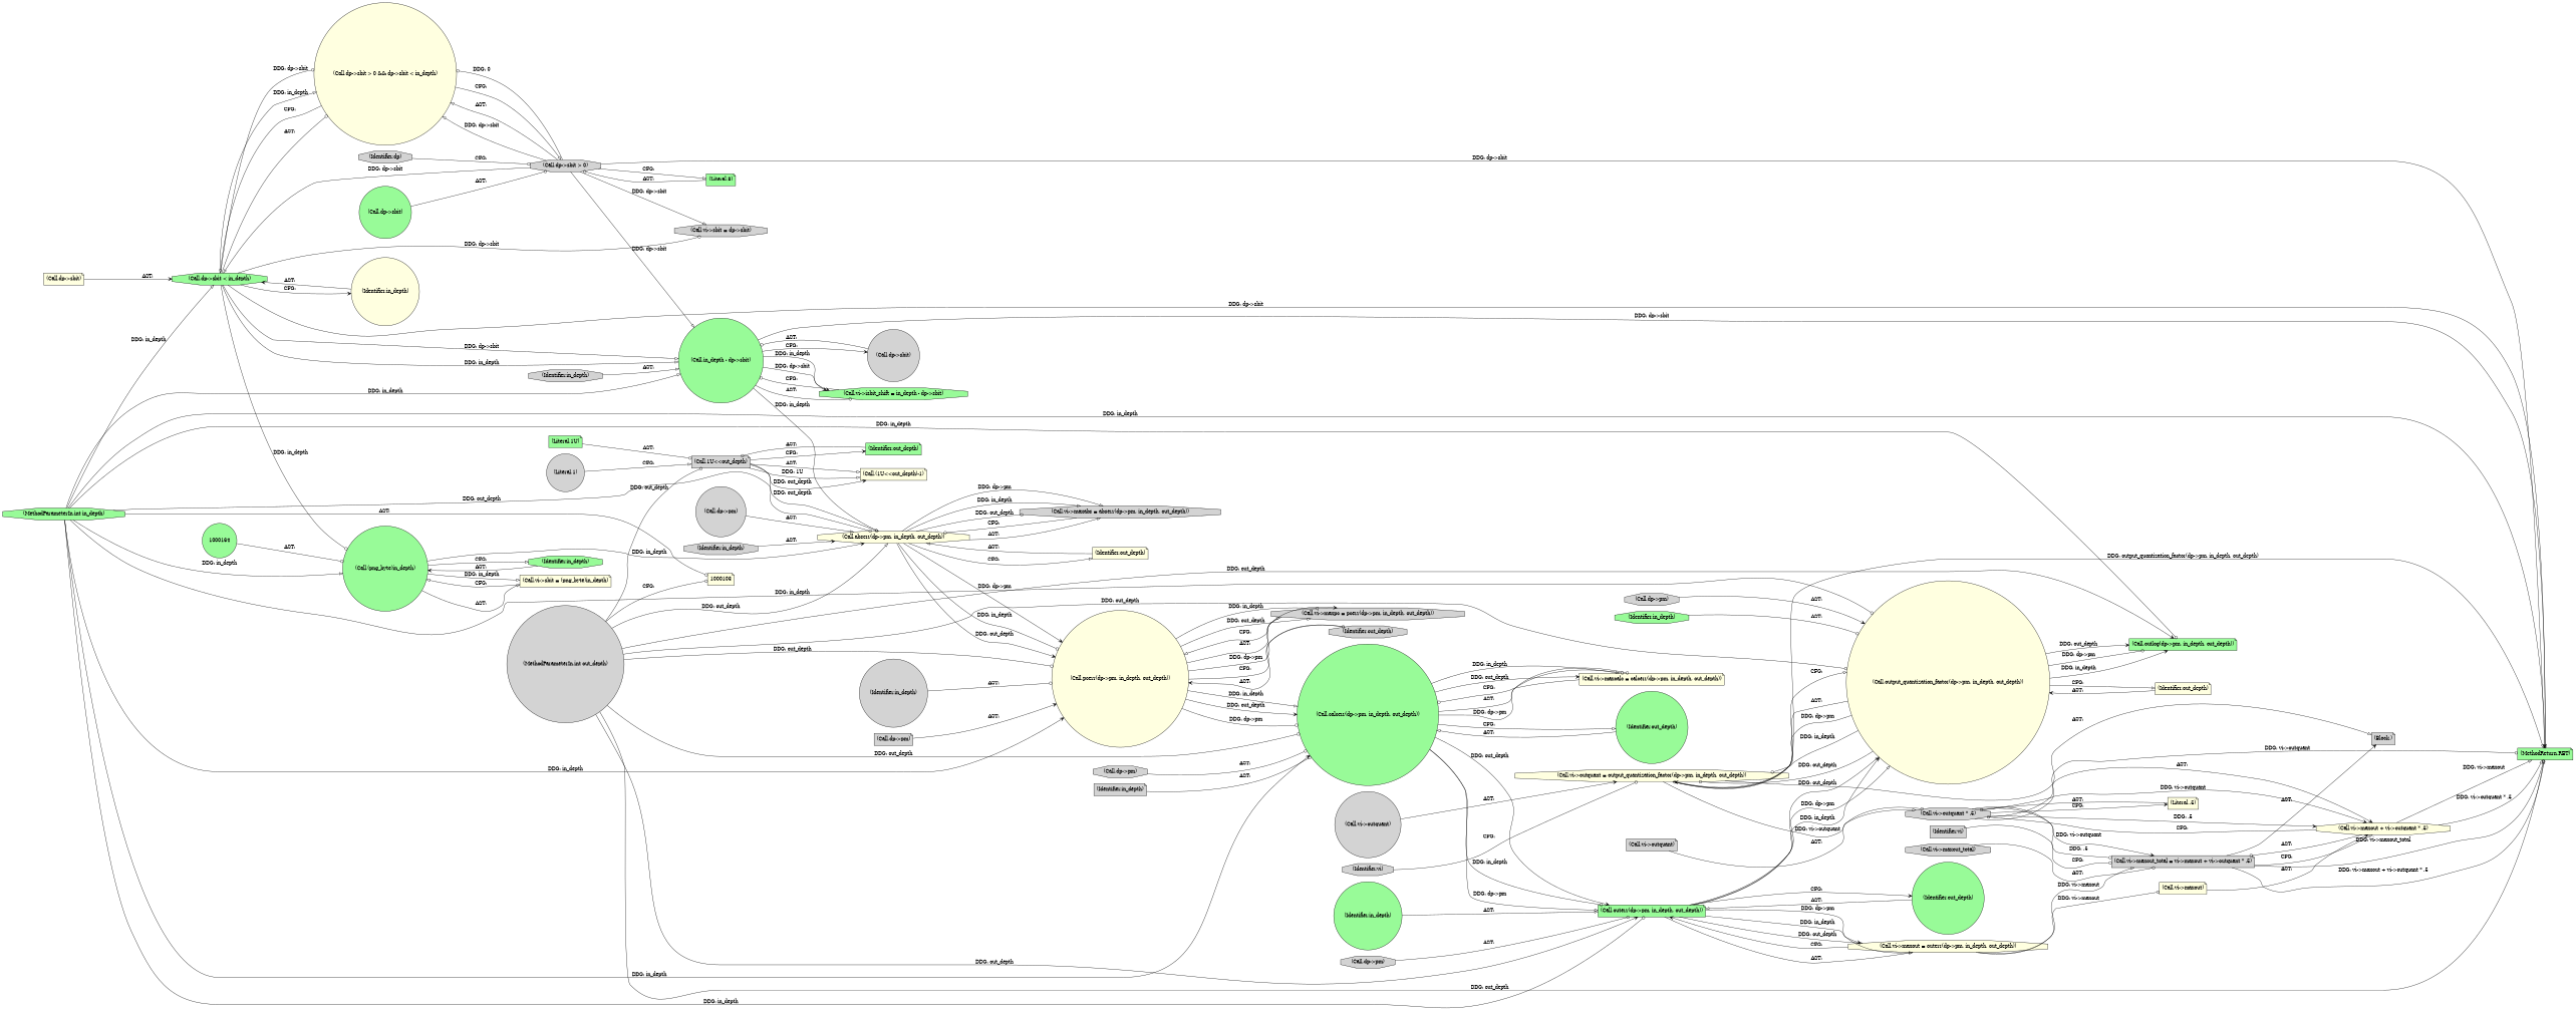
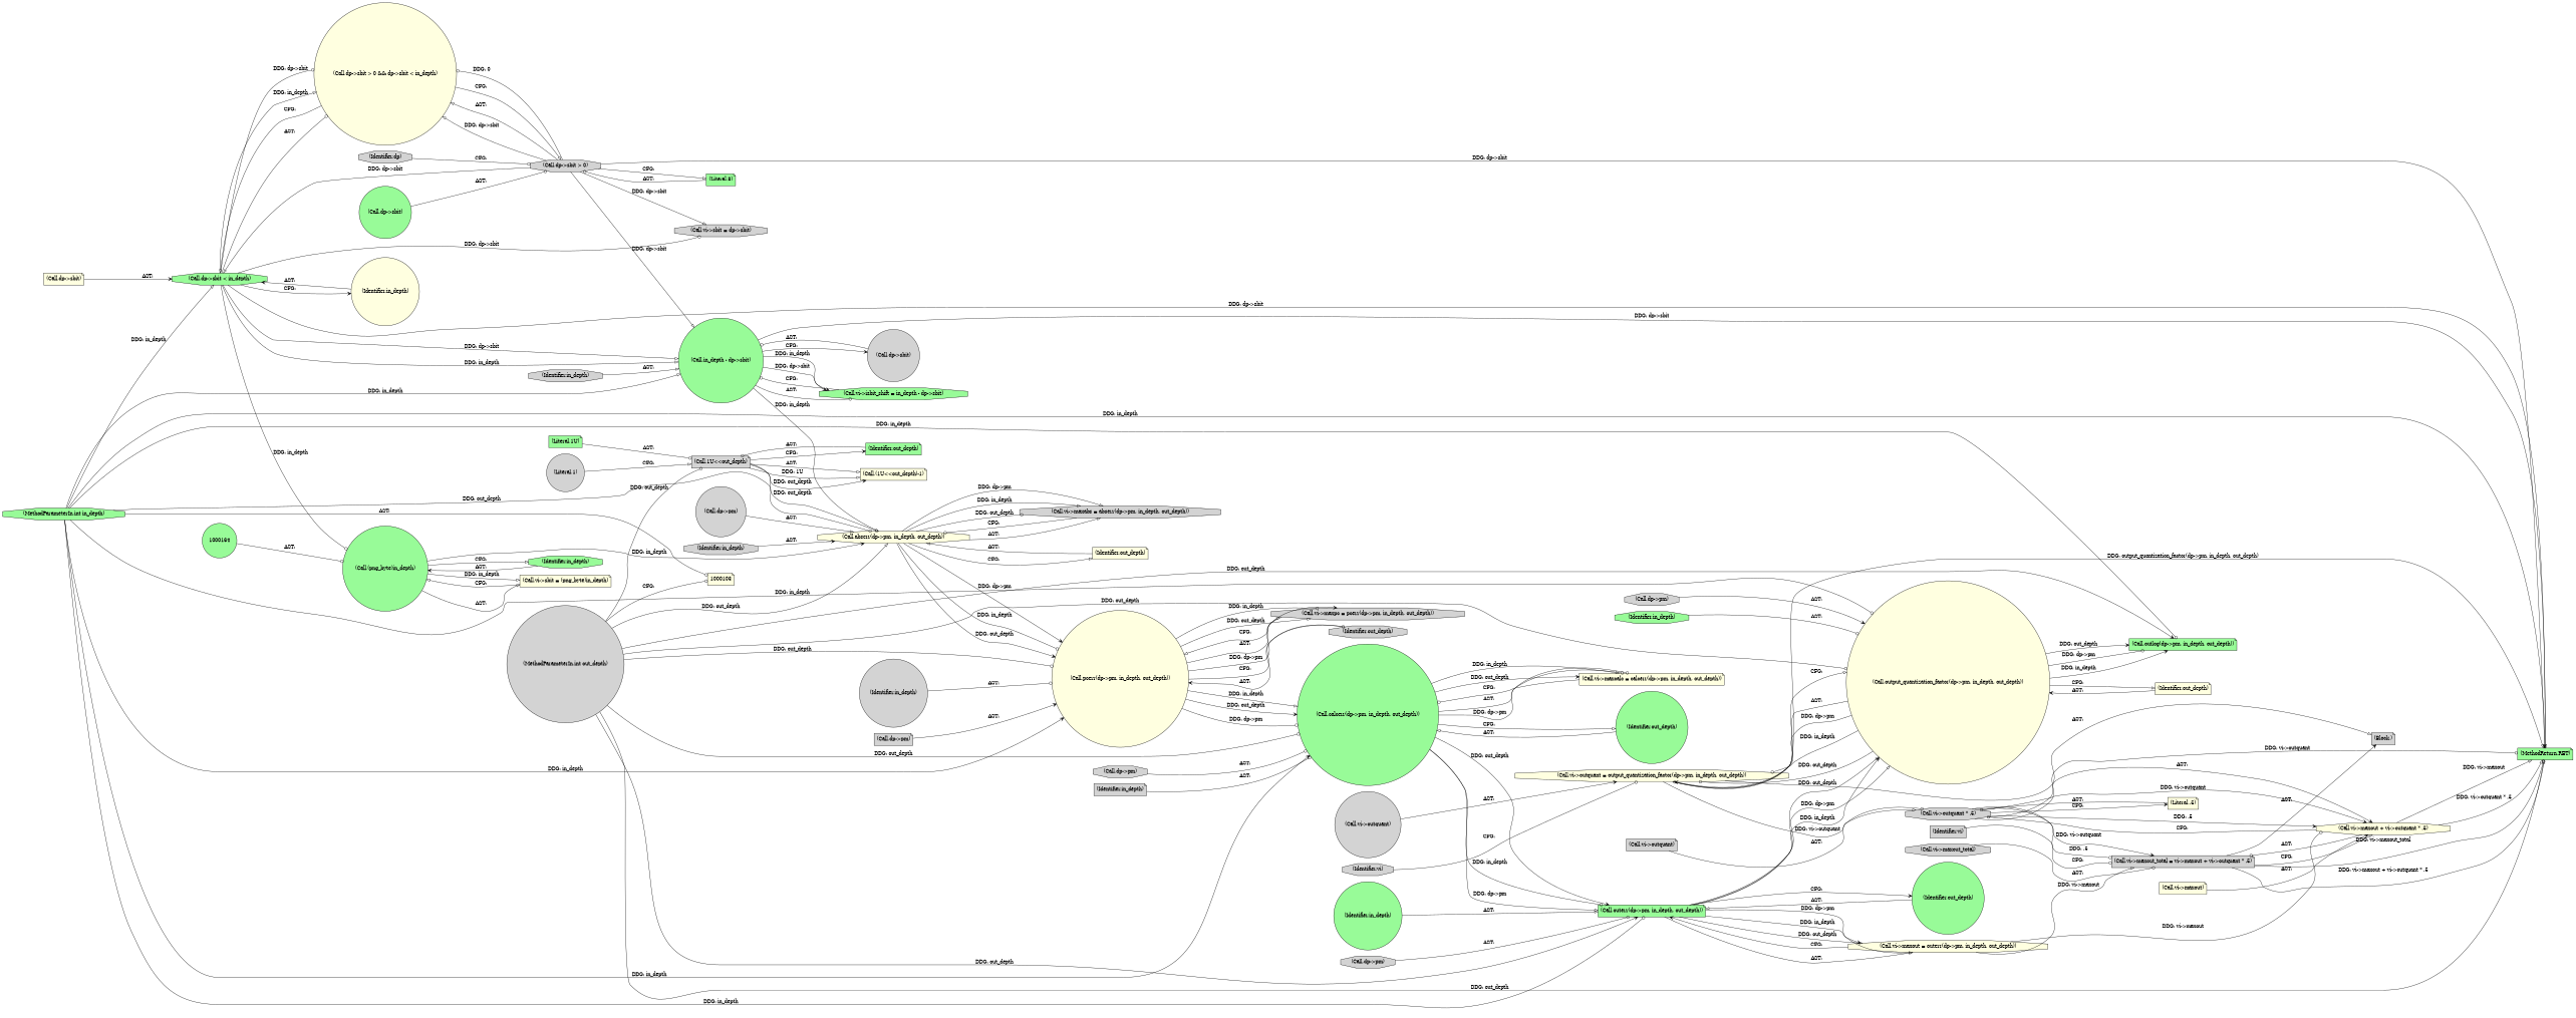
  digraph {
    rankdir=LR
    node [fillcolor=lightgrey shape=octagon style=filled]
    edge [arrowhead=onormal]
    n1 [fillcolor=lightyellow label="(Call,vi->outquant = output_quantization_factor(dp->pm, in_depth, out_depth))"]
    n2 [fillcolor=lightyellow label="(Call,output_quantization_factor(dp->pm, in_depth, out_depth))" shape=circle]
    n3 [label="(Call,vi->outquant * .5)"]
    n4 [label="(Block,)" shape=note]
    n5 [fillcolor=palegreen label="(MethodReturn,RET)" shape=note]
    n6 [fillcolor=lightyellow label="(Identifier,out_depth)" shape=note]
    n7 [fillcolor=palegreen label="(Call,outlog(dp->pm, in_depth, out_depth))" shape=note]
    n8 [label="(Call,vi->maxout_total = vi->maxout + vi->outquant * .5)" shape=note]
    n9 [fillcolor=lightyellow label="(Call,vi->maxout + vi->outquant * .5)"]
    n10 [fillcolor=lightyellow label="(Literal,.5)" shape=note]
    n11 [fillcolor=palegreen label="(Call,outerr(dp->pm, in_depth, out_depth))" shape=note]
    n12 [fillcolor=palegreen label="(Identifier,out_depth)" shape=circle]
    n13 [fillcolor=lightyellow label="(Call,vi->maxout = outerr(dp->pm, in_depth, out_depth))"]
    n14 [fillcolor=palegreen label="(Call,calcerr(dp->pm, in_depth, out_depth))" shape=circle]
    n15 [fillcolor=lightyellow label="(Call,vi->maxcalc = calcerr(dp->pm, in_depth, out_depth))" shape=note]
    n16 [fillcolor=palegreen label="(Identifier,out_depth)" shape=circle]
    n17 [fillcolor=lightyellow label="(Call,pcerr(dp->pm, in_depth, out_depth))" shape=circle]
    n18 [label="(Call,vi->maxpc = pcerr(dp->pm, in_depth, out_depth))"]
    n19 [label="(Identifier,out_depth)"]
    n20 [fillcolor=lightyellow label="(Call,abserr(dp->pm, in_depth, out_depth))"]
    n21 [label="(Call,vi->maxabs = abserr(dp->pm, in_depth, out_depth))"]
    n22 [fillcolor=lightyellow label="(Identifier,out_depth)" shape=note]
    n23 [fillcolor=palegreen label="(Call,in_depth - dp->sbit)" shape=circle]
    n24 [label="(Call,dp->sbit)" shape=circle]
    n25 [fillcolor=palegreen label="(Call,vi->isbit_shift = in_depth - dp->sbit)"]
    n26 [fillcolor=palegreen label="(Call,dp->sbit < in_depth)"]
    n27 [fillcolor=palegreen label="(Call,(png_byte)in_depth)" shape=circle]
    n28 [fillcolor=lightyellow label="(Identifier,in_depth)" shape=circle]
    n29 [label="(Call,vi->sbit = dp->sbit)"]
    n30 [fillcolor=lightyellow label="(Call,dp->sbit > 0 && dp->sbit < in_depth)" shape=circle]
    n31 [fillcolor=lightyellow label="(Call,vi->sbit = (png_byte)in_depth)" shape=note]
    n32 [fillcolor=palegreen label="(Identifier,in_depth)"]
    n33 [label="(Call,dp->sbit > 0)"]
    n34 [fillcolor=palegreen label="(Literal,8)" shape=note]
    n35 [fillcolor=palegreen label="(MethodParameterIn,int in_depth)"]
    1000103 [fillcolor=lightyellow shape=note]
    n37 [label="(Call,1U<<out_depth)" shape=note]
    n38 [fillcolor=lightyellow label="(Call,(1U<<out_depth)-1)" shape=note]
    n39 [fillcolor=palegreen label="(Identifier,out_depth)" shape=note]
    n40 [label="(MethodParameterIn,int out_depth)" shape=circle]
    n41 [label="(Call,dp->pm)"]
    n42 [label="(Call,dp->pm)"]
    n43 [label="(Call,vi->maxout_total)"]
    n44 [label="(Call,dp->pm)" shape=circle]
    n45 [label="(Literal,1)" shape=circle]
    n46 [label="(Identifier,vi)" shape=note]
    n47 [label="(Call,vi->outquant)" shape=circle]
    n48 [label="(Identifier,in_depth)"]
    n49 [fillcolor=palegreen label="(Identifier,in_depth)"]
    n50 [label="(Identifier,in_depth)" shape=note]
    n51 [fillcolor=lightyellow label="(Call,vi->maxout)" shape=note]
    n52 [fillcolor=palegreen label="(Identifier,in_depth)" shape=circle]
    n53 [label="(Call,dp->pm)" shape=note]
    n54 [label="(Identifier,vi)"]
    n55 [fillcolor=palegreen label="(Call,dp->sbit)" shape=circle]
    n56 [label="(Identifier,in_depth)"]
    n57 [label="(Call,vi->outquant)" shape=note]
    n58 [label="(Call,dp->pm)"]
    n59 [label="(Identifier,dp)"]
    n60 [fillcolor=palegreen label="(Literal,1U)" shape=note]
    n61 [label="(Identifier,in_depth)" shape=circle]
    n62 [fillcolor=lightyellow label="(Call,dp->sbit)" shape=note]
    1000164 [fillcolor=palegreen shape=circle]
    n1 -> n2 [label="CFG: "]
    n1 -> n3 [label="DDG: vi->outquant"]
    n1 -> n4 [label="AST: "]
    n1 -> n5 [label="DDG: output_quantization_factor(dp->pm, in_depth, out_depth)"]
    n2 -> n1 [arrowhead=odot label="AST: "]
    n2 -> n1 [arrowhead=vee label="DDG: dp->pm"]
    n2 -> n1 [arrowhead=odot label="DDG: in_depth"]
    n2 -> n1 [arrowhead=odot label="DDG: out_depth"]
    n2 -> n6 [label="CFG: "]
    n2 -> n7 [arrowhead=odot label="DDG: dp->pm"]
    n2 -> n7 [arrowhead=vee label="DDG: in_depth"]
    n2 -> n7 [arrowhead=vee label="DDG: out_depth"]
    n3 -> n5 [arrowhead=odot label="DDG: vi->outquant"]
    n3 -> n8 [arrowhead=vee label="DDG: vi->outquant"]
    n3 -> n8 [arrowhead=odot label="DDG: .5"]
    n3 -> n9 [arrowhead=vee label="AST: "]
    n3 -> n9 [arrowhead=vee label="DDG: vi->outquant"]
    n3 -> n9 [arrowhead=vee label="DDG: .5"]
    n3 -> n10 [arrowhead=vee label="CFG: "]
    n6 -> n2 [arrowhead=vee label="AST: "]
    n8 -> n4 [arrowhead=vee label="AST: "]
    n8 -> n5 [arrowhead=odot label="DDG: vi->maxout_total"]
    n8 -> n5 [label="DDG: vi->maxout + vi->outquant * .5"]
    n8 -> n9 [label="CFG: "]
    n9 -> n3 [arrowhead=odot label="CFG: "]
    n9 -> n5 [label="DDG: vi->maxout"]
    n9 -> n5 [label="DDG: vi->outquant * .5"]
    n9 -> n8 [arrowhead=odot label="AST: "]
    n10 -> n3 [arrowhead=odot label="AST: "]
    n11 -> n2 [label="DDG: dp->pm"]
    n11 -> n2 [arrowhead=vee label="DDG: in_depth"]
    n11 -> n2 [label="DDG: out_depth"]
    n11 -> n12 [arrowhead=vee label="CFG: "]
    n11 -> n13 [label="AST: "]
    n11 -> n13 [label="DDG: dp->pm"]
    n11 -> n13 [arrowhead=vee label="DDG: in_depth"]
    n11 -> n13 [label="DDG: out_depth"]
    n12 -> n11 [label="AST: "]
    n13 -> n8 [label="DDG: vi->maxout"]
-   n13 -> n51 [arrowhead=odot label="DDG: vi->maxout"]
+   n13 -> n9 [arrowhead=odot label="DDG: vi->maxout"]
    n13 -> n11 [arrowhead=vee label="CFG: "]
    n14 -> n11 [label="DDG: dp->pm"]
    n14 -> n11 [arrowhead=odot label="DDG: in_depth"]
    n14 -> n11 [arrowhead=vee label="DDG: out_depth"]
    n14 -> n15 [arrowhead=odot label="AST: "]
    n14 -> n15 [arrowhead=odot label="DDG: dp->pm"]
    n14 -> n15 [label="DDG: in_depth"]
    n14 -> n15 [arrowhead=vee label="DDG: out_depth"]
    n14 -> n16 [label="CFG: "]
    n15 -> n14 [arrowhead=odot label="CFG: "]
    n16 -> n14 [label="AST: "]
    n17 -> n14 [arrowhead=odot label="DDG: dp->pm"]
    n17 -> n14 [label="DDG: in_depth"]
    n17 -> n14 [arrowhead=vee label="DDG: out_depth"]
    n17 -> n18 [label="AST: "]
    n17 -> n18 [arrowhead=vee label="DDG: dp->pm"]
    n17 -> n18 [arrowhead=odot label="DDG: in_depth"]
    n17 -> n18 [label="DDG: out_depth"]
    n17 -> n19 [arrowhead=odot label="CFG: "]
    n18 -> n17 [label="CFG: "]
    n19 -> n17 [arrowhead=vee label="AST: "]
    n20 -> n17 [arrowhead=vee label="DDG: dp->pm"]
    n20 -> n17 [arrowhead=odot label="DDG: in_depth"]
    n20 -> n17 [arrowhead=vee label="DDG: out_depth"]
    n20 -> n21 [label="AST: "]
    n20 -> n21 [label="DDG: dp->pm"]
    n20 -> n21 [label="DDG: in_depth"]
    n20 -> n21 [arrowhead=odot label="DDG: out_depth"]
    n20 -> n22 [label="CFG: "]
    n21 -> n20 [arrowhead=odot label="CFG: "]
    n22 -> n20 [label="AST: "]
    n23 -> n5 [label="DDG: dp->sbit"]
    n23 -> n20 [label="DDG: in_depth"]
    n23 -> n24 [arrowhead=vee label="CFG: "]
    n23 -> n25 [arrowhead=odot label="AST: "]
    n23 -> n25 [arrowhead=vee label="DDG: in_depth"]
    n23 -> n25 [arrowhead=vee label="DDG: dp->sbit"]
    n24 -> n23 [arrowhead=odot label="AST: "]
    n25 -> n23 [arrowhead=odot label="CFG: "]
    n26 -> n5 [arrowhead=odot label="DDG: dp->sbit"]
    n26 -> n23 [label="DDG: in_depth"]
    n26 -> n23 [label="DDG: dp->sbit"]
    n26 -> n27 [arrowhead=odot label="DDG: in_depth"]
    n26 -> n28 [arrowhead=vee label="CFG: "]
    n26 -> n29 [arrowhead=odot label="DDG: dp->sbit"]
    n26 -> n30 [arrowhead=odot label="AST: "]
    n26 -> n30 [arrowhead=odot label="DDG: dp->sbit"]
    n26 -> n30 [label="DDG: in_depth"]
    n27 -> n20 [arrowhead=vee label="DDG: in_depth"]
    n27 -> n31 [label="AST: "]
    n27 -> n31 [label="DDG: in_depth"]
    n27 -> n32 [label="CFG: "]
    n28 -> n26 [arrowhead=vee label="AST: "]
    n30 -> n26 [label="CFG: "]
    n30 -> n33 [label="CFG: "]
    n31 -> n27 [label="CFG: "]
    n32 -> n27 [arrowhead=vee label="AST: "]
    n33 -> n5 [arrowhead=vee label="DDG: dp->sbit"]
    n33 -> n23 [label="DDG: dp->sbit"]
    n33 -> n26 [label="DDG: dp->sbit"]
    n33 -> n29 [label="DDG: dp->sbit"]
    n33 -> n30 [label="AST: "]
    n33 -> n30 [label="DDG: dp->sbit"]
    n33 -> n30 [arrowhead=odot label="DDG: 0"]
    n33 -> n34 [label="CFG: "]
    n34 -> n33 [arrowhead=odot label="AST: "]
    n35 -> n2 [arrowhead=odot label="DDG: in_depth"]
    n35 -> n5 [label="DDG: in_depth"]
    n35 -> n7 [arrowhead=odot label="DDG: in_depth"]
    n35 -> n11 [arrowhead=odot label="DDG: in_depth"]
    n35 -> n14 [arrowhead=vee label="DDG: in_depth"]
    n35 -> n17 [arrowhead=vee label="DDG: in_depth"]
    n35 -> n20 [arrowhead=odot label="DDG: out_depth"]
    n35 -> n23 [label="DDG: in_depth"]
    n35 -> n26 [label="DDG: in_depth"]
-   n35 -> n27 [label="DDG: in_depth"]
    n35 -> 1000103 [arrowhead=odot label="AST: "]
    n37 -> n20 [arrowhead=odot label="DDG: out_depth"]
    n37 -> n38 [label="AST: "]
    n37 -> n38 [label="DDG: 1U"]
    n37 -> n38 [arrowhead=vee label="DDG: out_depth"]
    n37 -> n39 [arrowhead=vee label="CFG: "]
    n39 -> n37 [arrowhead=odot label="AST: "]
    n40 -> n2 [arrowhead=odot label="DDG: out_depth"]
    n40 -> n5 [arrowhead=odot label="DDG: out_depth"]
    n40 -> n7 [arrowhead=vee label="DDG: out_depth"]
    n40 -> n11 [arrowhead=vee label="DDG: out_depth"]
    n40 -> n14 [arrowhead=odot label="DDG: out_depth"]
    n40 -> n17 [arrowhead=odot label="DDG: out_depth"]
    n40 -> n20 [label="DDG: out_depth"]
    n40 -> 1000103 [arrowhead=odot label="CFG: "]
    n40 -> n37 [arrowhead=odot label="DDG: out_depth"]
    n41 -> n14 [arrowhead=odot label="AST: "]
    n42 -> n2 [arrowhead=vee label="AST: "]
    n43 -> n8 [arrowhead=odot label="AST: "]
    n44 -> n20 [label="AST: "]
    n45 -> n37 [label="CFG: "]
    n46 -> n8 [arrowhead=odot label="CFG: "]
    n47 -> n1 [arrowhead=vee label="AST: "]
    n48 -> n20 [arrowhead=vee label="AST: "]
    n49 -> n2 [arrowhead=odot label="AST: "]
    n50 -> n14 [arrowhead=odot label="AST: "]
    n51 -> n9 [arrowhead=vee label="AST: "]
    n52 -> n11 [label="AST: "]
    n53 -> n17 [arrowhead=vee label="AST: "]
    n54 -> n1 [arrowhead=odot label="CFG: "]
    n55 -> n33 [arrowhead=odot label="AST: "]
    n56 -> n23 [label="AST: "]
    n57 -> n3 [arrowhead=odot label="AST: "]
    n58 -> n11 [arrowhead=odot label="AST: "]
    n59 -> n33 [arrowhead=odot label="CFG: "]
    n60 -> n37 [arrowhead=odot label="AST: "]
    n61 -> n17 [arrowhead=odot label="AST: "]
    n62 -> n26 [arrowhead=vee label="AST: "]
    1000164 -> n27 [arrowhead=odot label="AST: "]
  }
